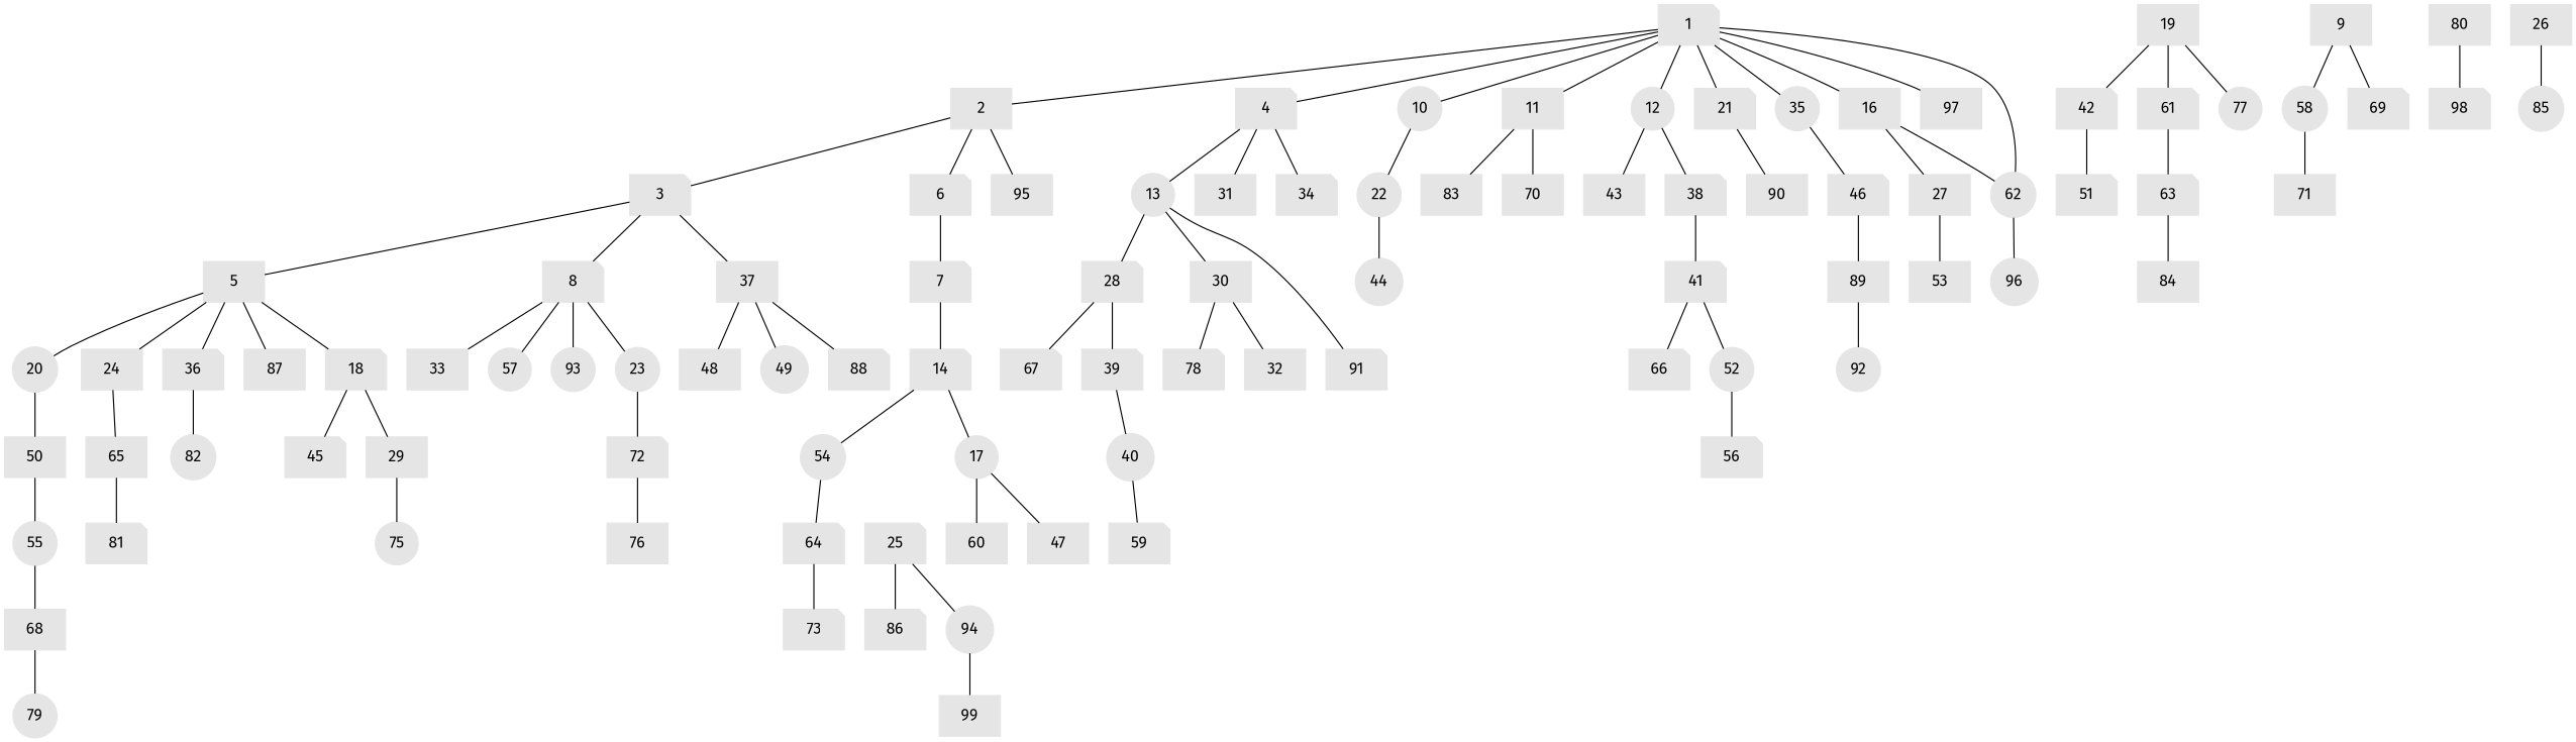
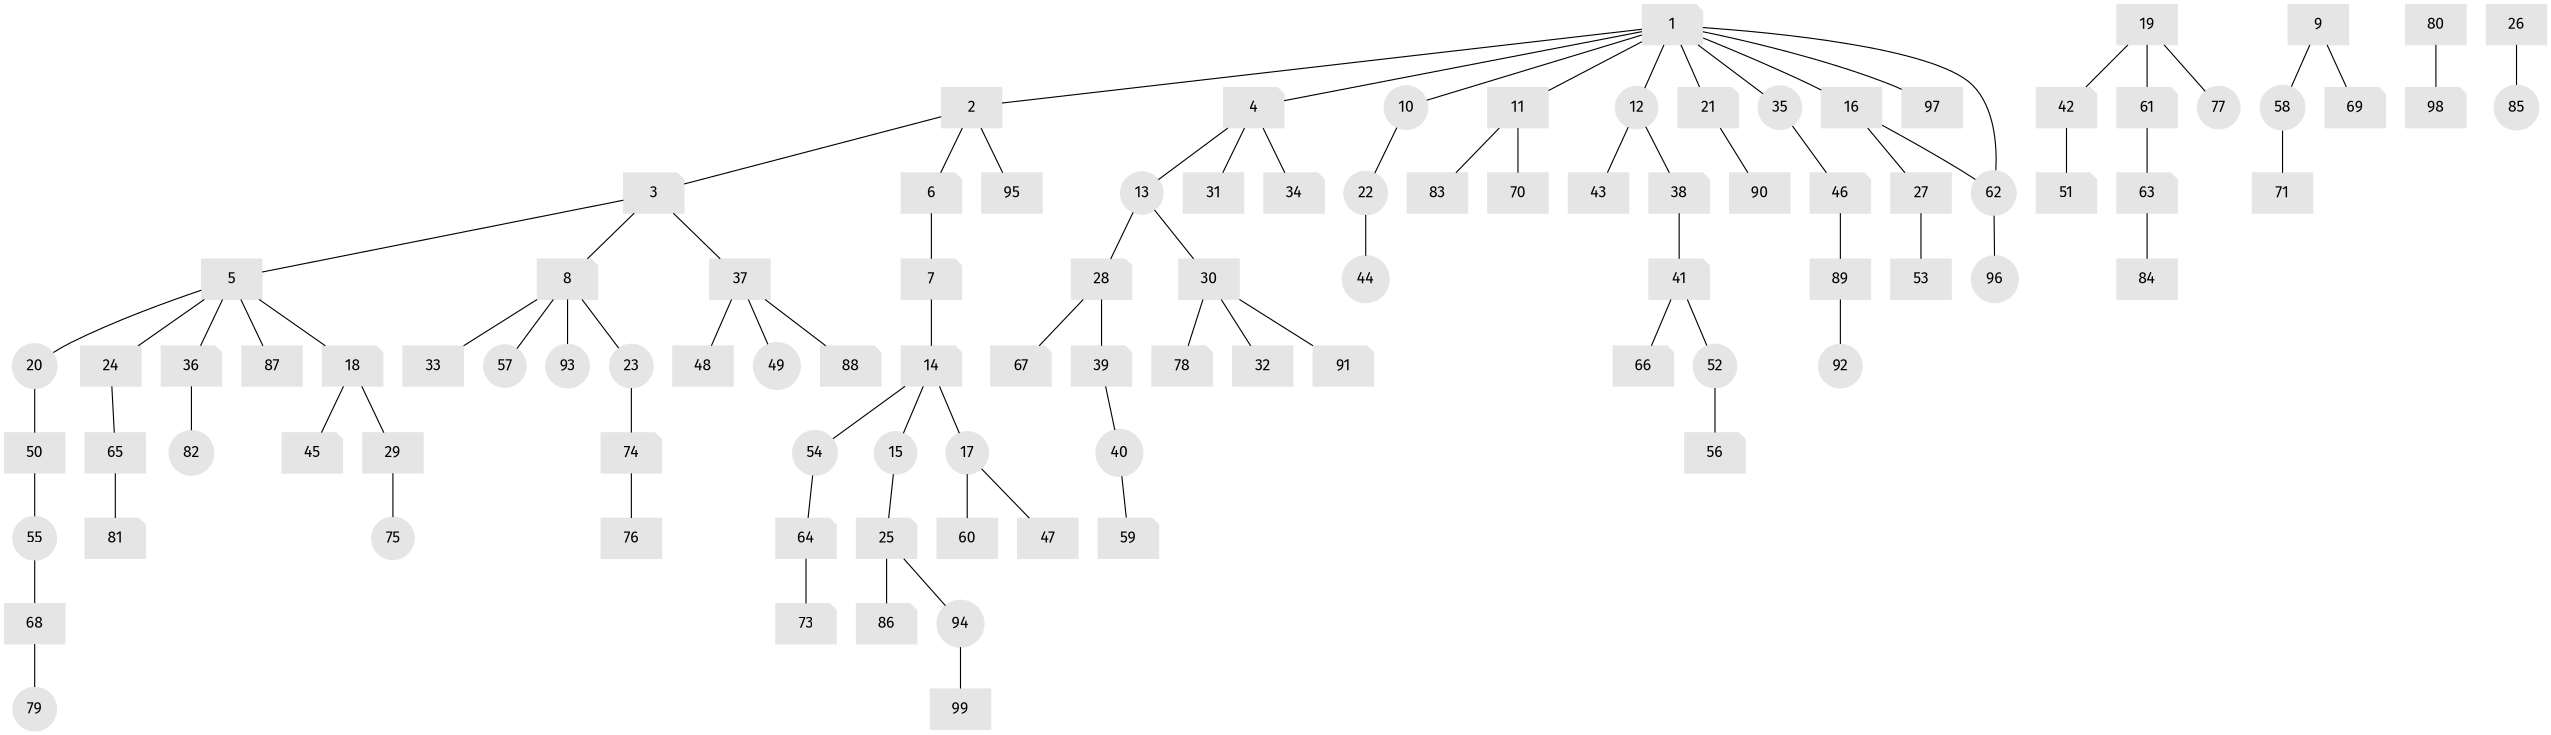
  graph {
    fontname="Fira Sans"
    node [color=gray90 fontname="Fira Sans" shape=note style=filled]
    edge [fontname="Fira Sans"]
    2 [shape=box]
    1
    4
    10 [shape=circle]
    11 [shape=box]
    12 [shape=circle]
    16 [shape=box]
    21
    35 [shape=circle]
    97 [shape=box]
    62 [shape=circle]
    3
    6
    95 [shape=box]
    13 [shape=circle]
    31 [shape=box]
    34
    22 [shape=circle]
    70 [shape=box]
    83 [shape=box]
    38
    43 [shape=box]
    27 [shape=box]
    19 [shape=box]
    42
    61
    77 [shape=circle]
    90 [shape=box]
    46
    5 [shape=box]
    8
    37 [shape=box]
    7
    18
    20 [shape=circle]
    24 [shape=box]
    36
    87 [shape=box]
    23 [shape=circle]
    33 [shape=box]
    57 [shape=circle]
    93 [shape=circle]
    48 [shape=box]
    49 [shape=circle]
    88
    28
    30 [shape=box]
    29 [shape=box]
    45
    50 [shape=box]
    65 [shape=box]
    82 [shape=circle]
    14
    9 [shape=box]
    58 [shape=circle]
    69
    80 [shape=box]
    98
+   15 [shape=circle]
    17 [shape=circle]
    54 [shape=circle]
-   74 [label=72]
+   74
    71 [shape=box]
    44 [shape=circle]
    26 [shape=box]
    85 [shape=circle]
    41
    39
    67
    32 [shape=box]
    78
    91
    25
    47 [shape=box]
    60 [shape=box]
    64
    86
    94 [shape=circle]
    53 [shape=box]
    96 [shape=circle]
    75 [shape=circle]
    51
    63
    55 [shape=circle]
    76 [shape=box]
    81
    99 [shape=box]
    40 [shape=circle]
    89 [shape=box]
    52 [shape=circle]
    66
    59
    56
    92 [shape=circle]
    68 [shape=box]
    73
    79 [shape=circle]
    84 [shape=box]
    2 -- 3
    2 -- 6
    2 -- 95
    1 -- 2
    1 -- 4
    1 -- 10
    1 -- 11
    1 -- 12
    1 -- 16
    1 -- 21
    1 -- 35
    1 -- 97
    1 -- 62
    4 -- 13
    4 -- 31
    4 -- 34
    10 -- 22
    11 -- 70
    11 -- 83
    12 -- 38
    12 -- 43
    16 -- 62
    16 -- 27
    21 -- 90
    35 -- 46
    62 -- 96
    3 -- 5
    3 -- 8
    3 -- 37
    6 -- 7
    13 -- 28
    13 -- 30
    22 -- 44
    38 -- 41
    27 -- 53
    19 -- 42
    19 -- 61
    19 -- 77
    42 -- 51
    61 -- 63
    46 -- 89
    5 -- 18
    5 -- 20
    5 -- 24
    5 -- 36
    5 -- 87
    8 -- 23
    8 -- 33
    8 -- 57
    8 -- 93
    37 -- 48
    37 -- 49
    37 -- 88
    7 -- 14
    18 -- 29
    18 -- 45
    20 -- 50
    24 -- 65
    36 -- 82
    23 -- 74
    28 -- 39
    28 -- 67
    30 -- 32
    30 -- 78
-   13 -- 91
+   30 -- 91
    29 -- 75
    50 -- 55
    65 -- 81
+   14 -- 15
    14 -- 17
    14 -- 54
    9 -- 58
    9 -- 69
    58 -- 71
    80 -- 98
+   15 -- 25
    17 -- 47
    17 -- 60
    54 -- 64
    74 -- 76
    26 -- 85
    41 -- 52
    41 -- 66
    39 -- 40
    25 -- 86
    25 -- 94
    64 -- 73
    94 -- 99
    63 -- 84
    55 -- 68
    40 -- 59
    89 -- 92
    52 -- 56
    68 -- 79
  }
